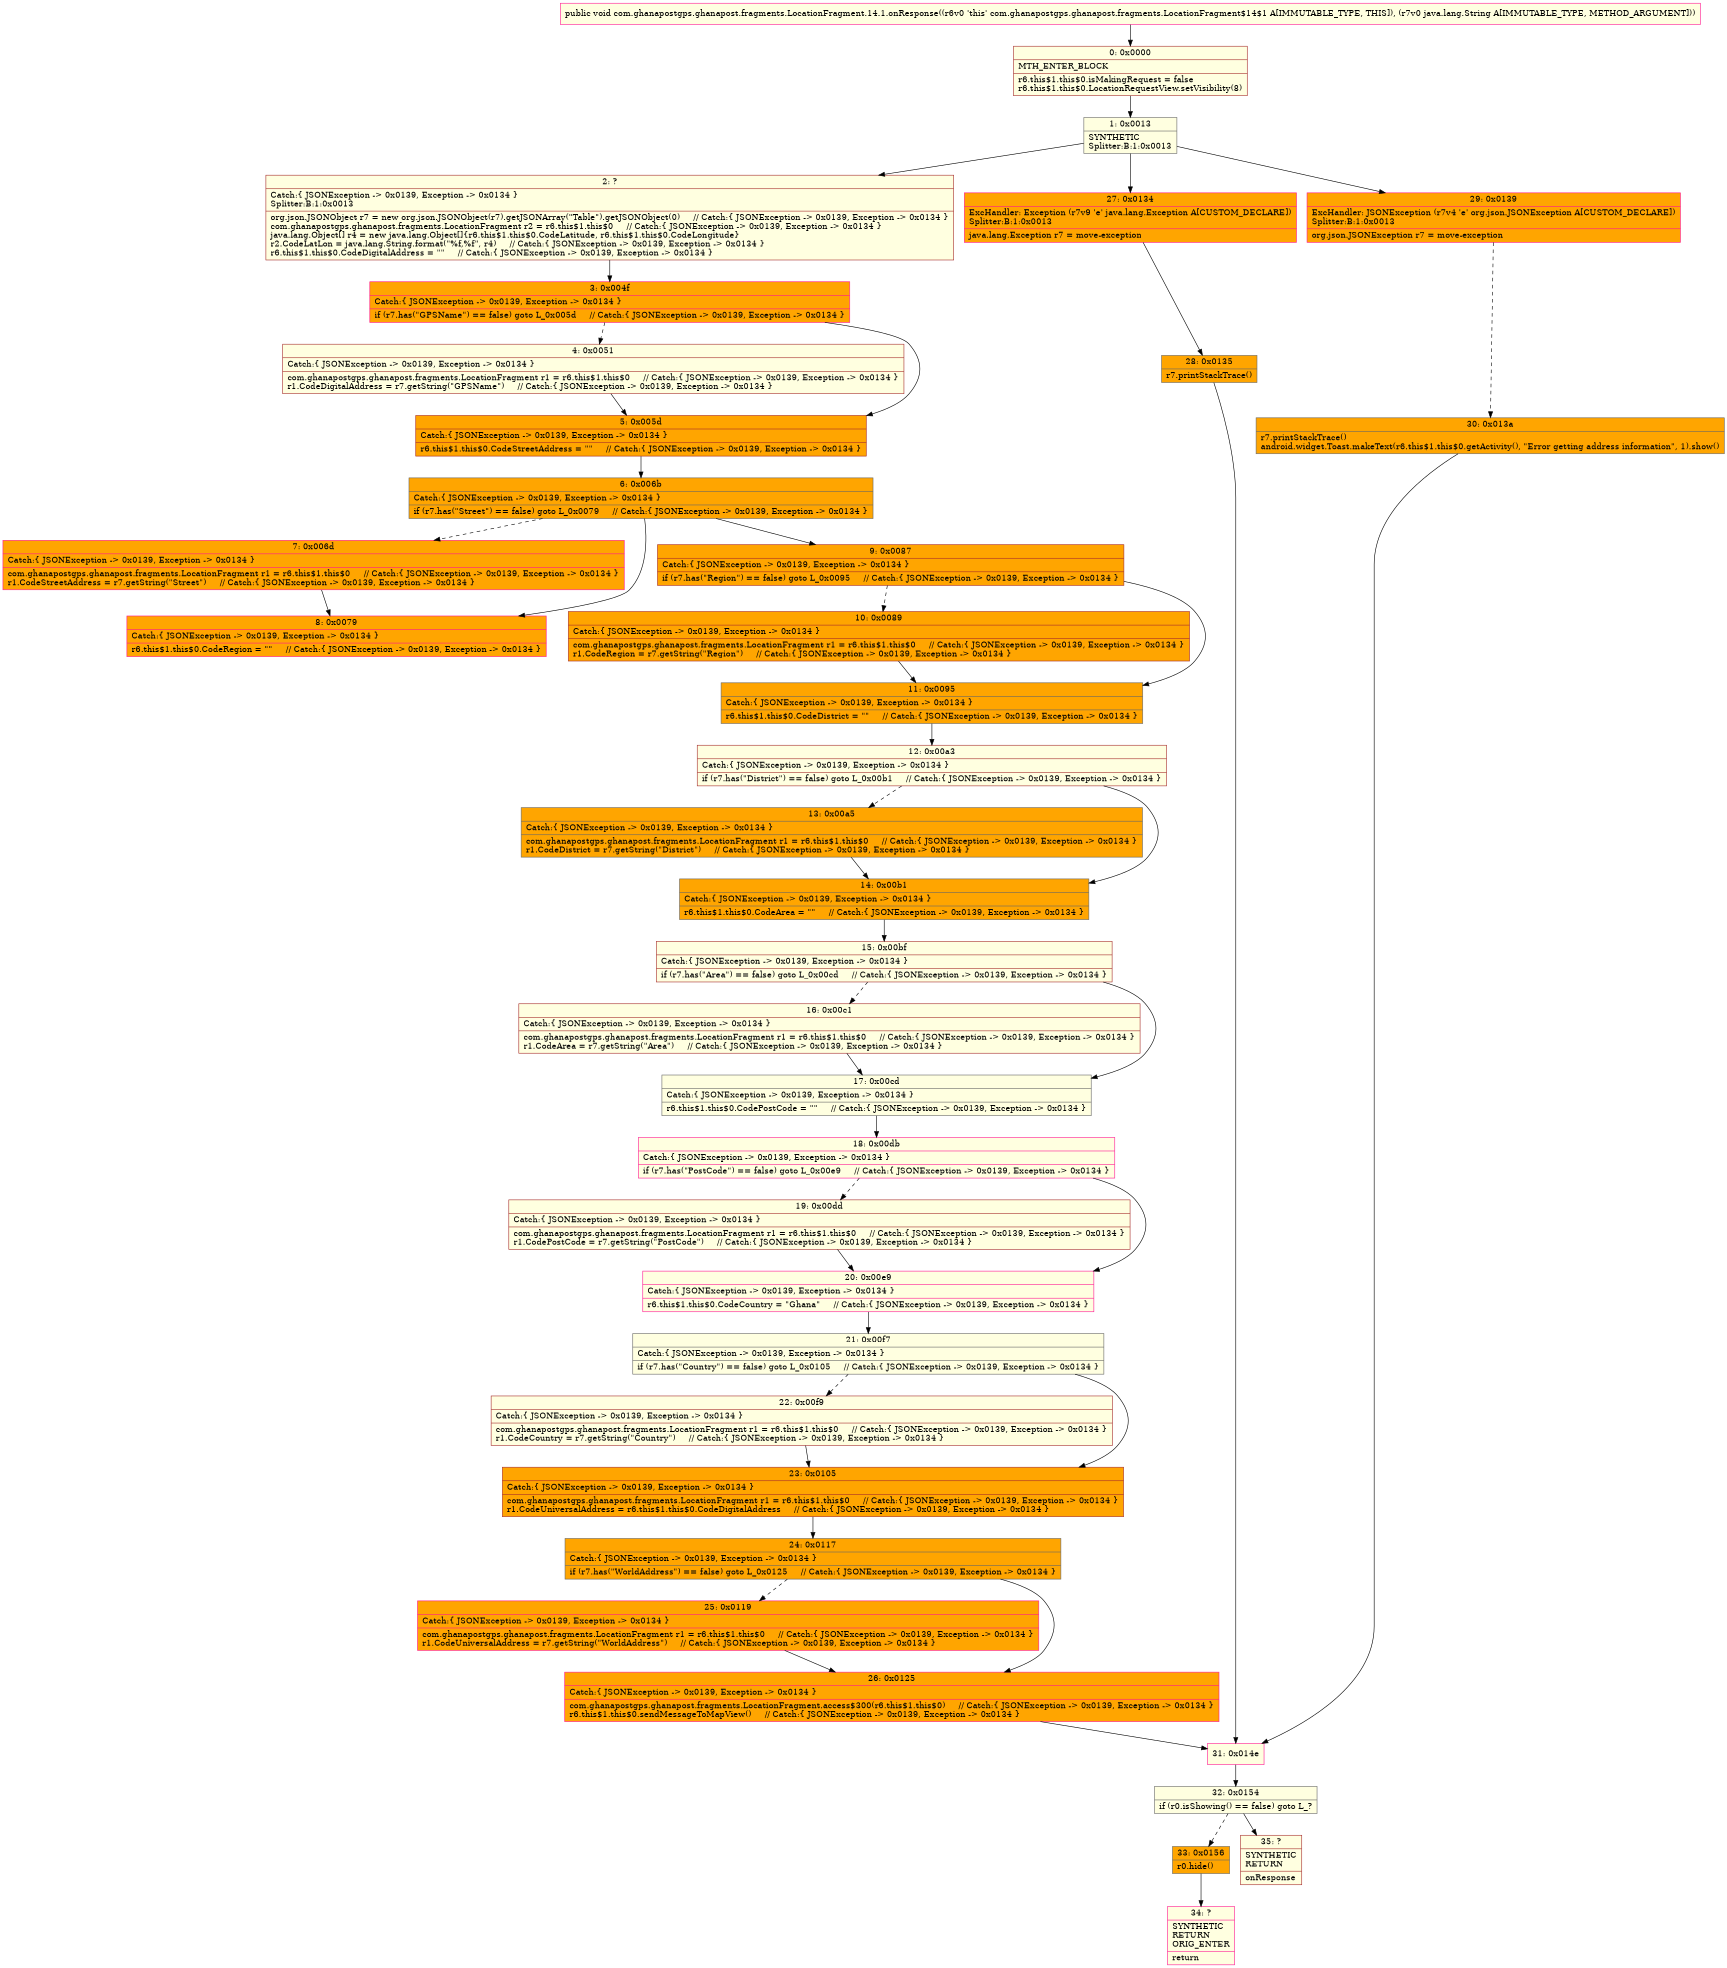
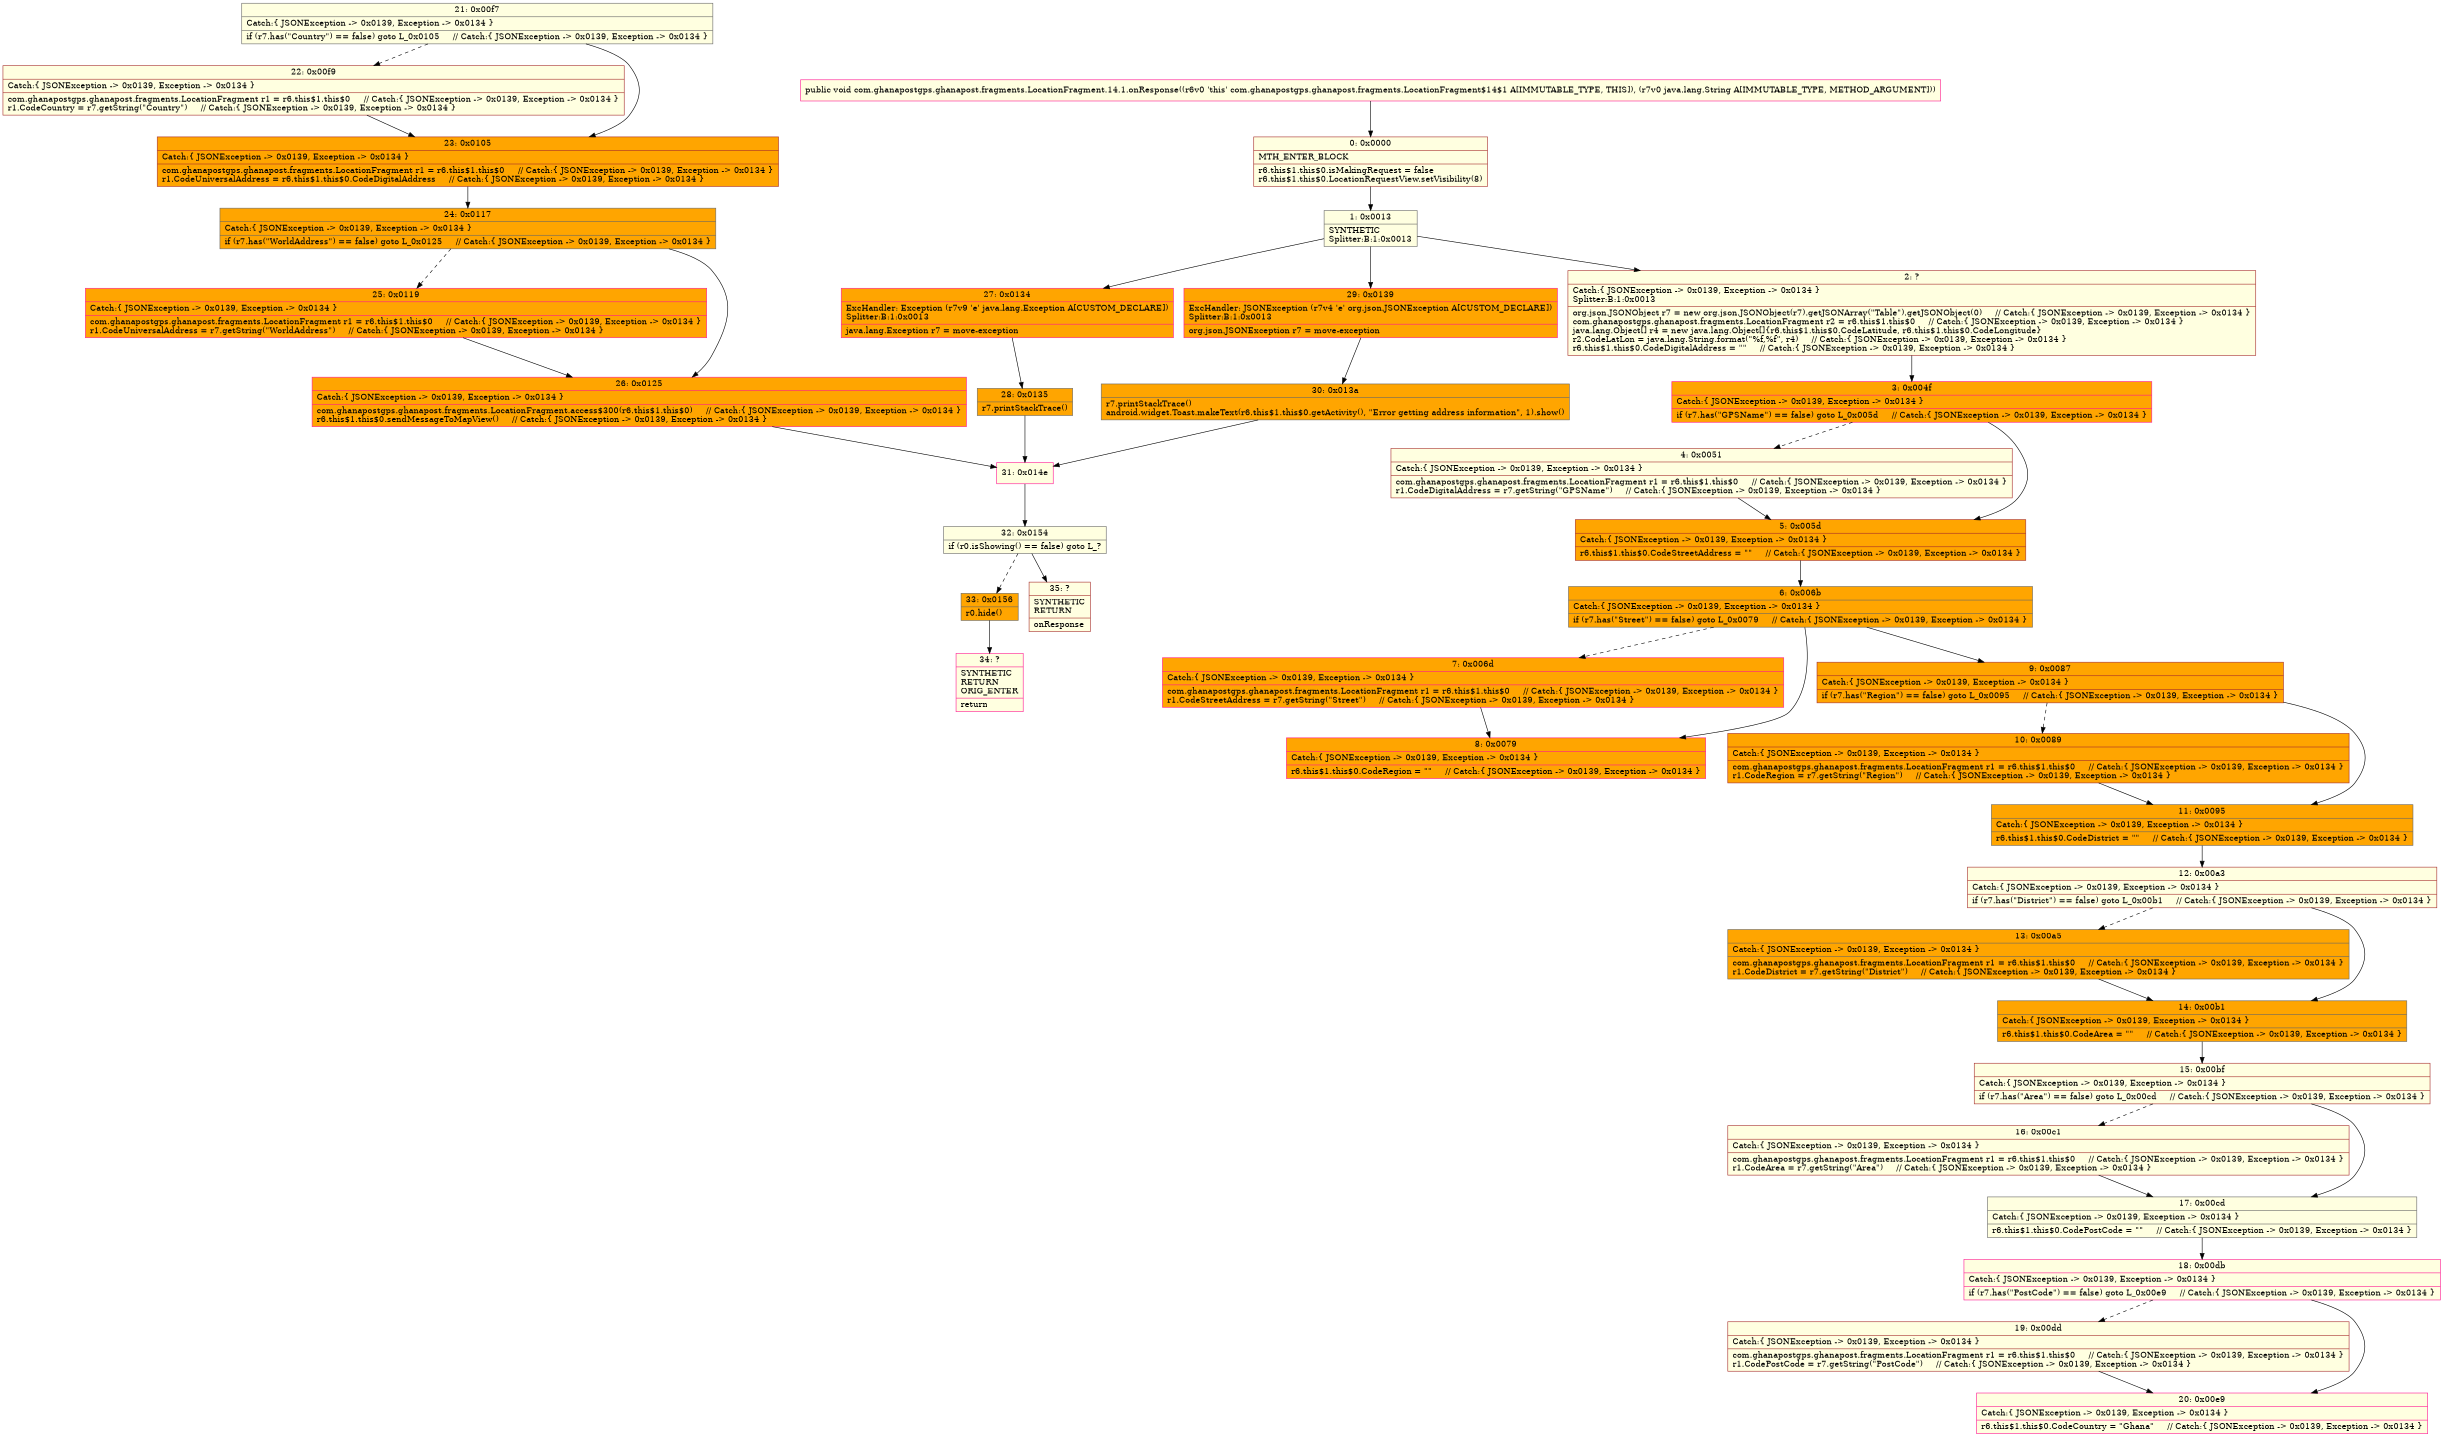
  digraph {
    node [color=brown fillcolor=orange shape=record style=filled]
    n1 [fillcolor=lightyellow label="{0\:\ 0x0000|MTH_ENTER_BLOCK\l|r6.this$1.this$0.isMakingRequest = false\lr6.this$1.this$0.LocationRequestView.setVisibility(8)\l}"]
    n2 [color=gray40 fillcolor=lightyellow label="{1\:\ 0x0013|SYNTHETIC\lSplitter:B:1:0x0013\l}"]
    n3 [fillcolor=lightyellow label="{2\:\ ?|Catch:\{ JSONException \-\> 0x0139, Exception \-\> 0x0134 \}\lSplitter:B:1:0x0013\l|org.json.JSONObject r7 = new org.json.JSONObject(r7).getJSONArray(\"Table\").getJSONObject(0)     \/\/ Catch:\{ JSONException \-\> 0x0139, Exception \-\> 0x0134 \}\lcom.ghanapostgps.ghanapost.fragments.LocationFragment r2 = r6.this$1.this$0     \/\/ Catch:\{ JSONException \-\> 0x0139, Exception \-\> 0x0134 \}\ljava.lang.Object[] r4 = new java.lang.Object[]\{r6.this$1.this$0.CodeLatitude, r6.this$1.this$0.CodeLongitude\}\lr2.CodeLatLon = java.lang.String.format(\"%f,%f\", r4)     \/\/ Catch:\{ JSONException \-\> 0x0139, Exception \-\> 0x0134 \}\lr6.this$1.this$0.CodeDigitalAddress = \"\"     \/\/ Catch:\{ JSONException \-\> 0x0139, Exception \-\> 0x0134 \}\l}"]
    n4 [color=deeppink label="{27\:\ 0x0134|ExcHandler: Exception (r7v9 'e' java.lang.Exception A[CUSTOM_DECLARE])\lSplitter:B:1:0x0013\l|java.lang.Exception r7 = move\-exception\l}"]
    n5 [color=deeppink label="{29\:\ 0x0139|ExcHandler: JSONException (r7v4 'e' org.json.JSONException A[CUSTOM_DECLARE])\lSplitter:B:1:0x0013\l|org.json.JSONException r7 = move\-exception\l}"]
    n6 [color=deeppink label="{3\:\ 0x004f|Catch:\{ JSONException \-\> 0x0139, Exception \-\> 0x0134 \}\l|if (r7.has(\"GPSName\") == false) goto L_0x005d     \/\/ Catch:\{ JSONException \-\> 0x0139, Exception \-\> 0x0134 \}\l}"]
    n7 [color=gray40 label="{28\:\ 0x0135|r7.printStackTrace()\l}"]
    n8 [color=gray40 label="{30\:\ 0x013a|r7.printStackTrace()\landroid.widget.Toast.makeText(r6.this$1.this$0.getActivity(), \"Error getting address information\", 1).show()\l}"]
    n9 [fillcolor=lightyellow label="{4\:\ 0x0051|Catch:\{ JSONException \-\> 0x0139, Exception \-\> 0x0134 \}\l|com.ghanapostgps.ghanapost.fragments.LocationFragment r1 = r6.this$1.this$0     \/\/ Catch:\{ JSONException \-\> 0x0139, Exception \-\> 0x0134 \}\lr1.CodeDigitalAddress = r7.getString(\"GPSName\")     \/\/ Catch:\{ JSONException \-\> 0x0139, Exception \-\> 0x0134 \}\l}"]
    n10 [label="{5\:\ 0x005d|Catch:\{ JSONException \-\> 0x0139, Exception \-\> 0x0134 \}\l|r6.this$1.this$0.CodeStreetAddress = \"\"     \/\/ Catch:\{ JSONException \-\> 0x0139, Exception \-\> 0x0134 \}\l}"]
    n11 [color=gray40 label="{6\:\ 0x006b|Catch:\{ JSONException \-\> 0x0139, Exception \-\> 0x0134 \}\l|if (r7.has(\"Street\") == false) goto L_0x0079     \/\/ Catch:\{ JSONException \-\> 0x0139, Exception \-\> 0x0134 \}\l}"]
    n12 [color=deeppink label="{7\:\ 0x006d|Catch:\{ JSONException \-\> 0x0139, Exception \-\> 0x0134 \}\l|com.ghanapostgps.ghanapost.fragments.LocationFragment r1 = r6.this$1.this$0     \/\/ Catch:\{ JSONException \-\> 0x0139, Exception \-\> 0x0134 \}\lr1.CodeStreetAddress = r7.getString(\"Street\")     \/\/ Catch:\{ JSONException \-\> 0x0139, Exception \-\> 0x0134 \}\l}"]
    n13 [color=deeppink label="{8\:\ 0x0079|Catch:\{ JSONException \-\> 0x0139, Exception \-\> 0x0134 \}\l|r6.this$1.this$0.CodeRegion = \"\"     \/\/ Catch:\{ JSONException \-\> 0x0139, Exception \-\> 0x0134 \}\l}"]
    n14 [label="{9\:\ 0x0087|Catch:\{ JSONException \-\> 0x0139, Exception \-\> 0x0134 \}\l|if (r7.has(\"Region\") == false) goto L_0x0095     \/\/ Catch:\{ JSONException \-\> 0x0139, Exception \-\> 0x0134 \}\l}"]
    n15 [label="{10\:\ 0x0089|Catch:\{ JSONException \-\> 0x0139, Exception \-\> 0x0134 \}\l|com.ghanapostgps.ghanapost.fragments.LocationFragment r1 = r6.this$1.this$0     \/\/ Catch:\{ JSONException \-\> 0x0139, Exception \-\> 0x0134 \}\lr1.CodeRegion = r7.getString(\"Region\")     \/\/ Catch:\{ JSONException \-\> 0x0139, Exception \-\> 0x0134 \}\l}"]
    n16 [color=gray40 label="{11\:\ 0x0095|Catch:\{ JSONException \-\> 0x0139, Exception \-\> 0x0134 \}\l|r6.this$1.this$0.CodeDistrict = \"\"     \/\/ Catch:\{ JSONException \-\> 0x0139, Exception \-\> 0x0134 \}\l}"]
    n17 [fillcolor=lightyellow label="{12\:\ 0x00a3|Catch:\{ JSONException \-\> 0x0139, Exception \-\> 0x0134 \}\l|if (r7.has(\"District\") == false) goto L_0x00b1     \/\/ Catch:\{ JSONException \-\> 0x0139, Exception \-\> 0x0134 \}\l}"]
    n18 [color=gray40 label="{13\:\ 0x00a5|Catch:\{ JSONException \-\> 0x0139, Exception \-\> 0x0134 \}\l|com.ghanapostgps.ghanapost.fragments.LocationFragment r1 = r6.this$1.this$0     \/\/ Catch:\{ JSONException \-\> 0x0139, Exception \-\> 0x0134 \}\lr1.CodeDistrict = r7.getString(\"District\")     \/\/ Catch:\{ JSONException \-\> 0x0139, Exception \-\> 0x0134 \}\l}"]
    n19 [color=gray40 label="{14\:\ 0x00b1|Catch:\{ JSONException \-\> 0x0139, Exception \-\> 0x0134 \}\l|r6.this$1.this$0.CodeArea = \"\"     \/\/ Catch:\{ JSONException \-\> 0x0139, Exception \-\> 0x0134 \}\l}"]
    n20 [fillcolor=lightyellow label="{15\:\ 0x00bf|Catch:\{ JSONException \-\> 0x0139, Exception \-\> 0x0134 \}\l|if (r7.has(\"Area\") == false) goto L_0x00cd     \/\/ Catch:\{ JSONException \-\> 0x0139, Exception \-\> 0x0134 \}\l}"]
    n21 [fillcolor=lightyellow label="{16\:\ 0x00c1|Catch:\{ JSONException \-\> 0x0139, Exception \-\> 0x0134 \}\l|com.ghanapostgps.ghanapost.fragments.LocationFragment r1 = r6.this$1.this$0     \/\/ Catch:\{ JSONException \-\> 0x0139, Exception \-\> 0x0134 \}\lr1.CodeArea = r7.getString(\"Area\")     \/\/ Catch:\{ JSONException \-\> 0x0139, Exception \-\> 0x0134 \}\l}"]
    n22 [color=gray40 fillcolor=lightyellow label="{17\:\ 0x00cd|Catch:\{ JSONException \-\> 0x0139, Exception \-\> 0x0134 \}\l|r6.this$1.this$0.CodePostCode = \"\"     \/\/ Catch:\{ JSONException \-\> 0x0139, Exception \-\> 0x0134 \}\l}"]
    n23 [color=deeppink fillcolor=lightyellow label="{18\:\ 0x00db|Catch:\{ JSONException \-\> 0x0139, Exception \-\> 0x0134 \}\l|if (r7.has(\"PostCode\") == false) goto L_0x00e9     \/\/ Catch:\{ JSONException \-\> 0x0139, Exception \-\> 0x0134 \}\l}"]
    n24 [fillcolor=lightyellow label="{19\:\ 0x00dd|Catch:\{ JSONException \-\> 0x0139, Exception \-\> 0x0134 \}\l|com.ghanapostgps.ghanapost.fragments.LocationFragment r1 = r6.this$1.this$0     \/\/ Catch:\{ JSONException \-\> 0x0139, Exception \-\> 0x0134 \}\lr1.CodePostCode = r7.getString(\"PostCode\")     \/\/ Catch:\{ JSONException \-\> 0x0139, Exception \-\> 0x0134 \}\l}"]
    n25 [color=deeppink fillcolor=lightyellow label="{20\:\ 0x00e9|Catch:\{ JSONException \-\> 0x0139, Exception \-\> 0x0134 \}\l|r6.this$1.this$0.CodeCountry = \"Ghana\"     \/\/ Catch:\{ JSONException \-\> 0x0139, Exception \-\> 0x0134 \}\l}"]
    n26 [color=gray40 fillcolor=lightyellow label="{21\:\ 0x00f7|Catch:\{ JSONException \-\> 0x0139, Exception \-\> 0x0134 \}\l|if (r7.has(\"Country\") == false) goto L_0x0105     \/\/ Catch:\{ JSONException \-\> 0x0139, Exception \-\> 0x0134 \}\l}"]
    n27 [fillcolor=lightyellow label="{22\:\ 0x00f9|Catch:\{ JSONException \-\> 0x0139, Exception \-\> 0x0134 \}\l|com.ghanapostgps.ghanapost.fragments.LocationFragment r1 = r6.this$1.this$0     \/\/ Catch:\{ JSONException \-\> 0x0139, Exception \-\> 0x0134 \}\lr1.CodeCountry = r7.getString(\"Country\")     \/\/ Catch:\{ JSONException \-\> 0x0139, Exception \-\> 0x0134 \}\l}"]
    n28 [label="{23\:\ 0x0105|Catch:\{ JSONException \-\> 0x0139, Exception \-\> 0x0134 \}\l|com.ghanapostgps.ghanapost.fragments.LocationFragment r1 = r6.this$1.this$0     \/\/ Catch:\{ JSONException \-\> 0x0139, Exception \-\> 0x0134 \}\lr1.CodeUniversalAddress = r6.this$1.this$0.CodeDigitalAddress     \/\/ Catch:\{ JSONException \-\> 0x0139, Exception \-\> 0x0134 \}\l}"]
    n29 [color=gray40 label="{24\:\ 0x0117|Catch:\{ JSONException \-\> 0x0139, Exception \-\> 0x0134 \}\l|if (r7.has(\"WorldAddress\") == false) goto L_0x0125     \/\/ Catch:\{ JSONException \-\> 0x0139, Exception \-\> 0x0134 \}\l}"]
    n30 [color=deeppink label="{25\:\ 0x0119|Catch:\{ JSONException \-\> 0x0139, Exception \-\> 0x0134 \}\l|com.ghanapostgps.ghanapost.fragments.LocationFragment r1 = r6.this$1.this$0     \/\/ Catch:\{ JSONException \-\> 0x0139, Exception \-\> 0x0134 \}\lr1.CodeUniversalAddress = r7.getString(\"WorldAddress\")     \/\/ Catch:\{ JSONException \-\> 0x0139, Exception \-\> 0x0134 \}\l}"]
    n31 [color=deeppink label="{26\:\ 0x0125|Catch:\{ JSONException \-\> 0x0139, Exception \-\> 0x0134 \}\l|com.ghanapostgps.ghanapost.fragments.LocationFragment.access$300(r6.this$1.this$0)     \/\/ Catch:\{ JSONException \-\> 0x0139, Exception \-\> 0x0134 \}\lr6.this$1.this$0.sendMessageToMapView()     \/\/ Catch:\{ JSONException \-\> 0x0139, Exception \-\> 0x0134 \}\l}"]
    n32 [color=deeppink fillcolor=lightyellow label="{31\:\ 0x014e}"]
    n33 [color=gray40 fillcolor=lightyellow label="{32\:\ 0x0154|if (r0.isShowing() == false) goto L_?\l}"]
    n34 [color=gray40 label="{33\:\ 0x0156|r0.hide()\l}"]
    n35 [fillcolor=lightyellow label="{35\:\ ?|SYNTHETIC\lRETURN\l|onResponse\l}"]
    n36 [color=deeppink fillcolor=lightyellow label="{34\:\ ?|SYNTHETIC\lRETURN\lORIG_ENTER\l|return\l}"]
    n37 [color=deeppink fillcolor=lightyellow label="{public void com.ghanapostgps.ghanapost.fragments.LocationFragment.14.1.onResponse((r6v0 'this' com.ghanapostgps.ghanapost.fragments.LocationFragment$14$1 A[IMMUTABLE_TYPE, THIS]), (r7v0 java.lang.String A[IMMUTABLE_TYPE, METHOD_ARGUMENT])) }"]
    n1 -> n2
    n2 -> n3
    n2 -> n4
    n2 -> n5
    n3 -> n6
    n4 -> n7
-   n5 -> n8 [style=dashed]
+   n5 -> n8
    n6 -> n9 [style=dashed]
    n6 -> n10
    n7 -> n32
    n8 -> n32
    n9 -> n10
    n10 -> n11
    n11 -> n12 [style=dashed]
    n11 -> n13
    n11 -> n14
    n12 -> n13
    n14 -> n15 [style=dashed]
    n14 -> n16
    n15 -> n16
    n16 -> n17
    n17 -> n18 [style=dashed]
    n17 -> n19
    n18 -> n19
    n19 -> n20
    n20 -> n21 [style=dashed]
    n20 -> n22
    n21 -> n22
    n22 -> n23
    n23 -> n24 [style=dashed]
    n23 -> n25
    n24 -> n25
-   n25 -> n26
    n26 -> n27 [style=dashed]
    n26 -> n28
    n27 -> n28
    n28 -> n29
    n29 -> n30 [style=dashed]
    n29 -> n31
    n30 -> n31
    n31 -> n32
    n32 -> n33
    n33 -> n34 [style=dashed]
    n33 -> n35
    n34 -> n36
    n37 -> n1
  }
